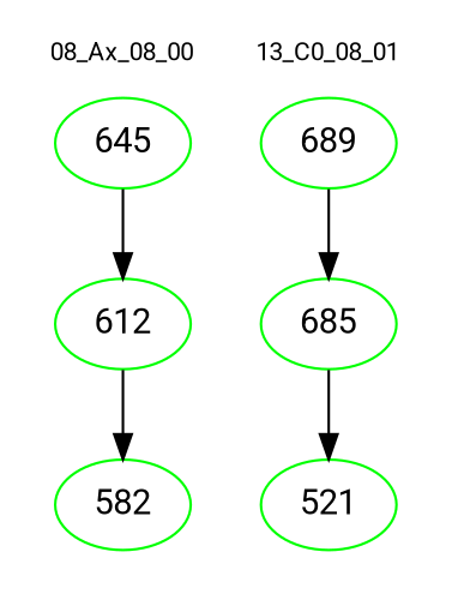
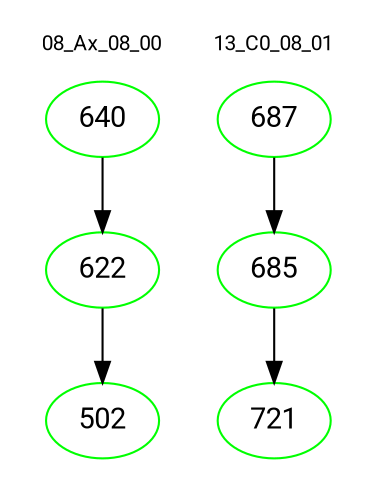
  digraph {
    fontname=Roboto
    node [color=green fontname=Roboto]
    edge [color=black fontname=Roboto]
-   n1 [label=612]
-   n2 [label=582]
-   n3 [label=645]
+   n1 [label=622]
+   n2 [label=502]
+   n3 [label=640]
    n4 [label=685]
-   n5 [label=689]
-   n6 [label=521]
+   n5 [label=687]
+   n6 [label=721]
    subgraph cluster_1 {
      color=white
      fontsize=10
      label="08_Ax_08_00"
      n1
      n2
      n3
    }
    subgraph cluster_2 {
      color=white
      fontsize=10
      label="13_C0_08_01"
      n4
      n5
      n6
    }
    n1 -> n2
    n3 -> n1
    n4 -> n6
    n5 -> n4
  }
